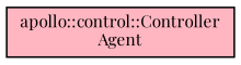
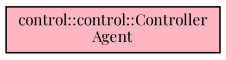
  digraph {
    rankdir=LR
    fontname="Playfair Display"
-   n1 [color=black fillcolor=lightpink fontname="Playfair Display" fontsize=10 height=0.2 label="apollo::control::Controller\lAgent" shape=record style=filled width=0.4]
+   n1 [color=black fillcolor=lightpink fontname="Playfair Display" fontsize=10 height=0.2 label="control::control::Controller\lAgent" shape=record style=filled width=0.4]
  }
